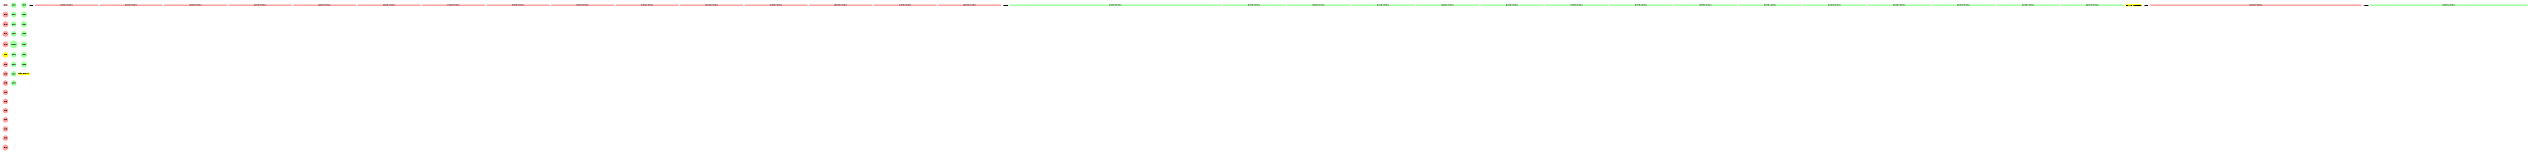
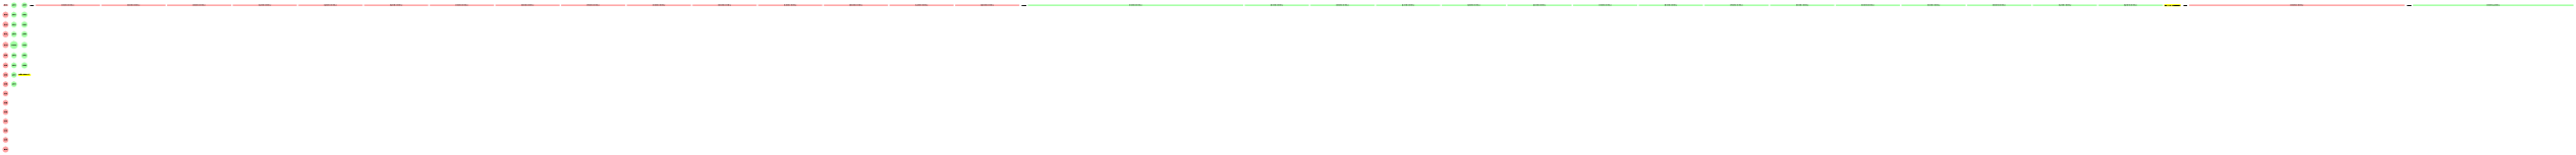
  digraph {
    fontname=helvetica
    mclimit=50
    nodesep=0.5
    rankdir=TB
    ranksep=1.25
    node [fillcolor="#FFA0A0" fontname=helvetica shape=rect style=filled]
    edge [fontname=helvetica]
-   n1 [fillcolor=yellow label="ADCB SOC0" shape=circle]
+   n1 [label="ADCB SOC0" shape=circle]
    n2 [label="ADCB SOC1" shape=circle]
    n3 [label="ADCB SOC2" shape=circle]
    n4 [label="ADCB SOC3" shape=circle]
    n5 [label="ADCB SOC4" shape=circle]
    n6 [label="ADCB SOC5" shape=circle]
    n7 [label="ADCB SOC6" shape=circle]
    n8 [label="ADCB SOC7" shape=circle]
    n9 [label="ADCB SOC8" shape=circle]
    n10 [label="ADCB SOC9" shape=circle]
    n11 [label="ADCB SOC10" shape=circle]
    n12 [label="ADCB SOC11" shape=box]
    n13 [label="ADCB SOC12" shape=circle]
    n14 [label="ADCB SOC13" shape=circle]
    n15 [label="ADCB SOC14" shape=circle]
    n16 [label="ADCB SOC15" shape=circle]
    n17 [fillcolor="#A0FFA0" label="ADCC SOC0" shape=circle]
    n18 [fillcolor="#A0FFA0" label="ADCC SOC1" shape=circle]
    n19 [fillcolor="#A0FFA0" label="ADCC SOC2" shape=circle]
    n20 [fillcolor="#A0FFA0" label="ADCC SOC3" shape=circle]
    n21 [fillcolor="#A0FFA0" label="ADCC ADCSOCA4" shape=circle]
    n22 [fillcolor="#A0FFA0" label="ADCC SOC5" shape=circle]
    n23 [fillcolor="#A0FFA0" label="ADCC SOC6" shape=circle]
    n24 [fillcolor="#A0FFA0" label="ADCC SOC7" shape=circle]
    n25 [fillcolor="#A0FFA0" label="ADCC SOC8" shape=circle]
    n26 [fillcolor="#A0FFA0" label="ADCC SOC9" shape=circle]
    n27 [fillcolor="#A0FFA0" label="ADCC SOC40" shape=circle]
    n28 [fillcolor="#A0FFA0" label="ADCC SOC11" shape=circle]
    n29 [fillcolor="#A0FFA0" label="ADCC SOC12" shape=circle]
    n30 [fillcolor="#A0FFA0" label="ADCC SOC13" shape=circle]
    n31 [fillcolor="#A0FFA0" label="ADCC SOC14" shape=circle]
    n32 [fillcolor="#A0FFA0" label="ADCC SOC15" shape=circle]
    n33 [color=white fillcolor=yellow fontsize=40 label="Software only"]
    n34 [color=white fillcolor=white fontsize=40 label=ADCB]
    n35 [label="soc1 (S+H[SYSCLK]: 1, Conv[SYSCLK]: 41)" width=21.000]
    n36 [label="soc2 (S+H[SYSCLK]: 1, Conv[SYSCLK]: 41)" width=21.000]
    n37 [label="soc3 (S+H[SYSCLK]: 1, Conv[SYSCLK]: 41)" width=21.000]
    n38 [label="soc4 (S+H[SYSCLK]: 1, Conv[SYSCLK]: 41)" width=21.000]
    n39 [label="soc5 (S+H[SYSCLK]: 1, Conv[SYSCLK]: 41)" width=21.000]
    n40 [label="soc6 (S+H[SYSCLK]: 1, Conv[SYSCLK]: 41)" width=21.000]
    n41 [label="soc7 (S+H[SYSCLK]: 1, Conv[SYSCLK]: 41)" width=21.000]
    n42 [label="soc8 (S+H[SYSCLK]: 1, Conv[SYSCLK]: 41)" width=21.000]
    n43 [label="soc9 (S+H[SYSCLK]: 1, Conv[SYSCLK]: 41)" width=21.000]
    n44 [label="soc10 (S+H[SYSCLK]: 1, Conv[SYSCLK]: 41)" width=21.000]
    n45 [label="soc11 (S+H[SYSCLK]: 1, Conv[SYSCLK]: 41)" width=21.000]
    n46 [label="soc12 (S+H[SYSCLK]: 1, Conv[SYSCLK]: 41)" width=21.000]
    n47 [label="soc13 (S+H[SYSCLK]: 1, Conv[SYSCLK]: 41)" width=21.000]
    n48 [label="soc14 (S+H[SYSCLK]: 1, Conv[SYSCLK]: 41)" width=21.000]
    n49 [label="soc15 (S+H[SYSCLK]: 1, Conv[SYSCLK]: 41)" width=21.000]
    n50 [color=white fillcolor=white fontsize=40 label=ADCC]
    n51 [fillcolor="#A0FFA0" label="soc0 (S+H[SYSCLK]: 100, Conv[SYSCLK]: 41)" width=70.500]
    n52 [fillcolor="#A0FFA0" label="soc2 (S+H[SYSCLK]: 1, Conv[SYSCLK]: 41)" width=21.000]
    n53 [fillcolor="#A0FFA0" label="soc3 (S+H[SYSCLK]: 1, Conv[SYSCLK]: 41)" width=21.000]
    n54 [fillcolor="#A0FFA0" label="soc4 (S+H[SYSCLK]: 1, Conv[SYSCLK]: 41)" width=21.000]
    n55 [fillcolor="#A0FFA0" label="soc5 (S+H[SYSCLK]: 1, Conv[SYSCLK]: 41)" width=21.000]
    n56 [fillcolor="#A0FFA0" label="soc6 (S+H[SYSCLK]: 1, Conv[SYSCLK]: 41)" width=21.000]
    n57 [fillcolor="#A0FFA0" label="soc7 (S+H[SYSCLK]: 1, Conv[SYSCLK]: 41)" width=21.000]
    n58 [fillcolor="#A0FFA0" label="soc8 (S+H[SYSCLK]: 1, Conv[SYSCLK]: 41)" width=21.000]
    n59 [fillcolor="#A0FFA0" label="soc9 (S+H[SYSCLK]: 1, Conv[SYSCLK]: 41)" width=21.000]
    n60 [fillcolor="#A0FFA0" label="soc10 (S+H[SYSCLK]: 1, Conv[SYSCLK]: 41)" width=21.000]
    n61 [fillcolor="#A0FFA0" label="soc11 (S+H[SYSCLK]: 1, Conv[SYSCLK]: 41)" width=21.000]
    n62 [fillcolor="#A0FFA0" label="soc12 (S+H[SYSCLK]: 1, Conv[SYSCLK]: 41)" width=21.000]
    n63 [fillcolor="#A0FFA0" label="soc13 (S+H[SYSCLK]: 1, Conv[SYSCLK]: 41)" width=21.000]
    n64 [fillcolor="#A0FFA0" label="soc14 (S+H[SYSCLK]: 1, Conv[SYSCLK]: 41)" width=21.000]
    n65 [fillcolor="#A0FFA0" label="soc15 (S+H[SYSCLK]: 1, Conv[SYSCLK]: 41)" width=21.000]
    n66 [color=white fillcolor=yellow fontsize=40 label="ePWM1, ADCSOCA"]
    n67 [color=white fillcolor=white fontsize=40 label=ADCB]
    n68 [label="soc0 (S+H[SYSCLK]: 100, Conv[SYSCLK]: 41)" width=70.500]
    n69 [color=white fillcolor=white fontsize=40 label=ADCC]
    n70 [fillcolor="#A0FFA0" label="soc1 (S+H[SYSCLK]: 64, Conv[SYSCLK]: 41)" width=52.500]
    n1 -> n2
    n2 -> n3
    n3 -> n4
    n4 -> n5
    n5 -> n6
    n6 -> n7
    n7 -> n8
    n8 -> n9
    n9 -> n10
    n10 -> n11
    n12 -> n13
    n13 -> n14
    n14 -> n15
    n15 -> n16
    n16 -> n1
    n17 -> n18
    n18 -> n19
    n19 -> n20
    n20 -> n21
    n21 -> n22
    n22 -> n23
    n23 -> n24
    n24 -> n25
    n26 -> n27
    n27 -> n28
    n28 -> n29
    n29 -> n30
    n30 -> n31
    n31 -> n32
    n32 -> n33
  }
